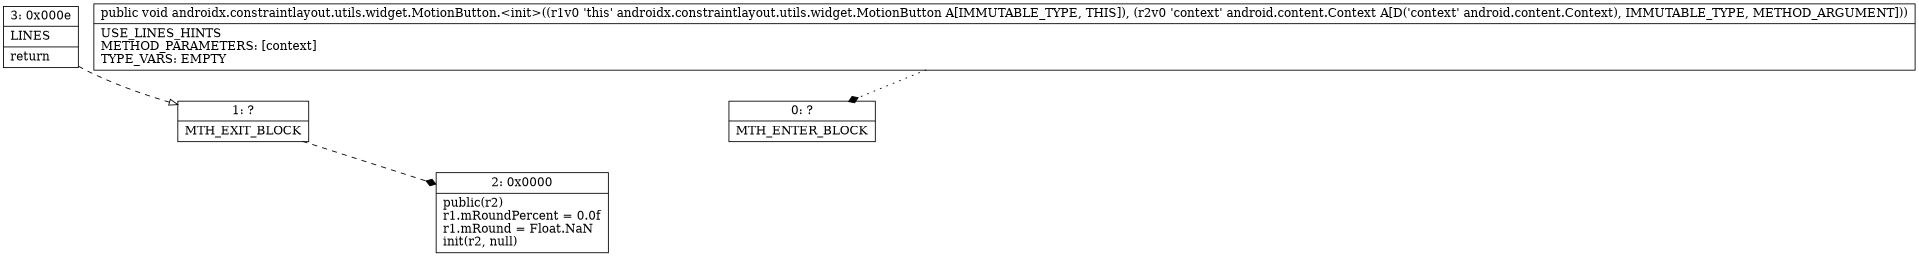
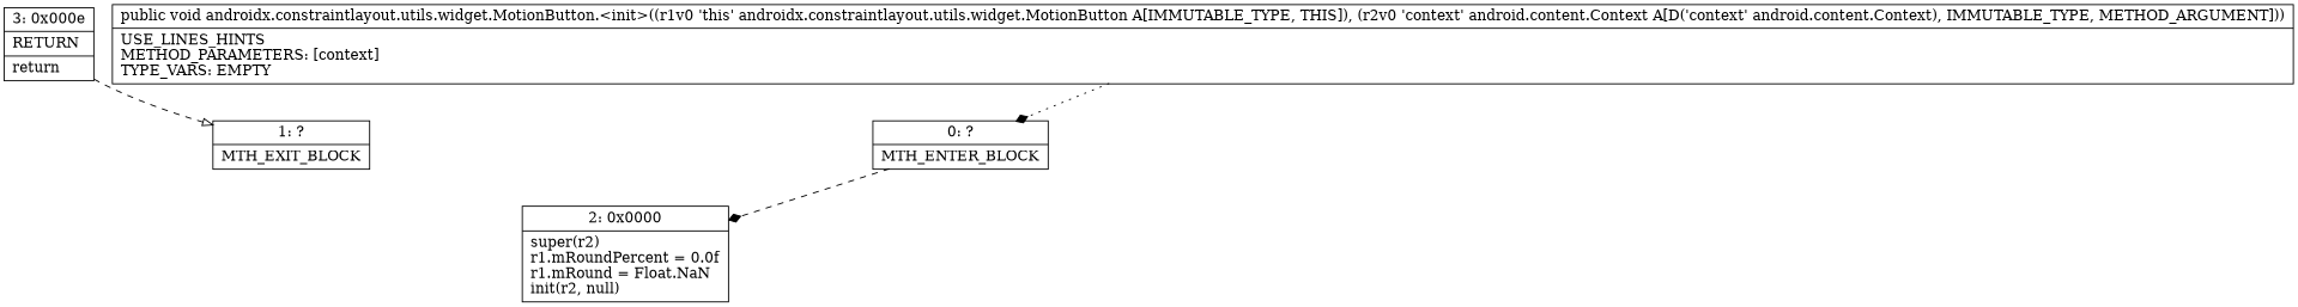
  digraph {
    node [shape=record]
    edge [arrowhead=diamond style=dashed]
    n1 [label="{0\:\ ?|MTH_ENTER_BLOCK\l}"]
-   n2 [label="{2\:\ 0x0000|public(r2)\lr1.mRoundPercent = 0.0f\lr1.mRound = Float.NaN\linit(r2, null)\l}"]
-   n3 [label="{3\:\ 0x000e|LINES\l|return\l}"]
+   n2 [label="{2\:\ 0x0000|super(r2)\lr1.mRoundPercent = 0.0f\lr1.mRound = Float.NaN\linit(r2, null)\l}"]
+   n3 [label="{3\:\ 0x000e|RETURN\l|return\l}"]
    n4 [label="{1\:\ ?|MTH_EXIT_BLOCK\l}"]
    n5 [label="{public void androidx.constraintlayout.utils.widget.MotionButton.\<init\>((r1v0 'this' androidx.constraintlayout.utils.widget.MotionButton A[IMMUTABLE_TYPE, THIS]), (r2v0 'context' android.content.Context A[D('context' android.content.Context), IMMUTABLE_TYPE, METHOD_ARGUMENT]))  | USE_LINES_HINTS\lMETHOD_PARAMETERS: [context]\lTYPE_VARS: EMPTY\l}"]
-   n4 -> n2
+   n1 -> n2
    n3 -> n4 [arrowhead=onormal]
    n5 -> n1 [style=dotted]
  }
